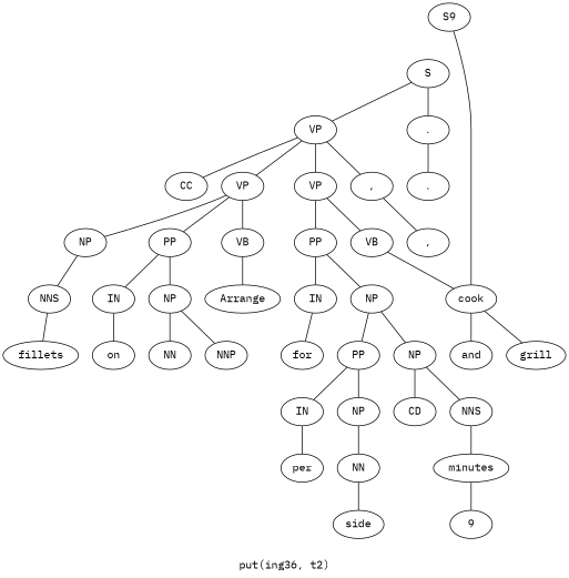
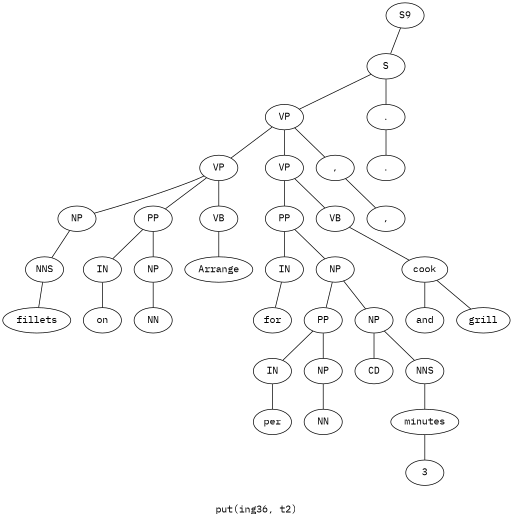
  graph {
    fontname="IBM Plex Mono"
    label="put(ing36, t2)"
    node [fontname="IBM Plex Mono"]
    edge [fontname="IBM Plex Mono"]
    n1 [label=S9]
    n2 [label=S]
    n3 [label=VP]
    n4 [label="."]
    n5 [label=VP]
    n6 [label=","]
-   n7 [label=CC]
    n8 [label=VP]
    n9 [label="."]
    n10 [label=VB]
    n11 [label=NP]
    n12 [label=PP]
    n13 [label=","]
    n14 [label=VB]
    n15 [label=PP]
    n16 [label=Arrange]
    n17 [label=NNS]
    n18 [label=IN]
    n19 [label=NP]
    n20 [label=fillets]
    n21 [label=on]
-   n22 [label=NNP]
    n23 [label=NN]
    n24 [label=grill]
    n25 [label=and]
    n26 [label=cook]
    n27 [label=IN]
    n28 [label=NP]
    n29 [label=for]
    n30 [label=NP]
    n31 [label=PP]
    n32 [label=CD]
    n33 [label=NNS]
    n34 [label=IN]
    n35 [label=NP]
    n36 [label=minutes]
-   n37 [label=9]
+   n37 [label=3]
    n38 [label=per]
    n39 [label=NN]
-   n40 [label=side]
-   n1 -- n26
+   n1 -- n2
    n2 -- n3
    n2 -- n4
    n3 -- n5
    n3 -- n6
-   n3 -- n7
    n3 -- n8
    n4 -- n9
    n5 -- n10
    n5 -- n11
    n5 -- n12
    n6 -- n13
    n8 -- n14
    n8 -- n15
    n10 -- n16
    n11 -- n17
    n12 -- n18
    n12 -- n19
    n14 -- n26
    n15 -- n27
    n15 -- n28
    n17 -- n20
    n18 -- n21
-   n19 -- n22
    n19 -- n23
    n26 -- n24
    n26 -- n25
    n27 -- n29
    n28 -- n30
    n28 -- n31
    n30 -- n32
    n30 -- n33
    n31 -- n34
    n31 -- n35
    n33 -- n36
    n34 -- n38
    n35 -- n39
    n36 -- n37
-   n39 -- n40
  }
